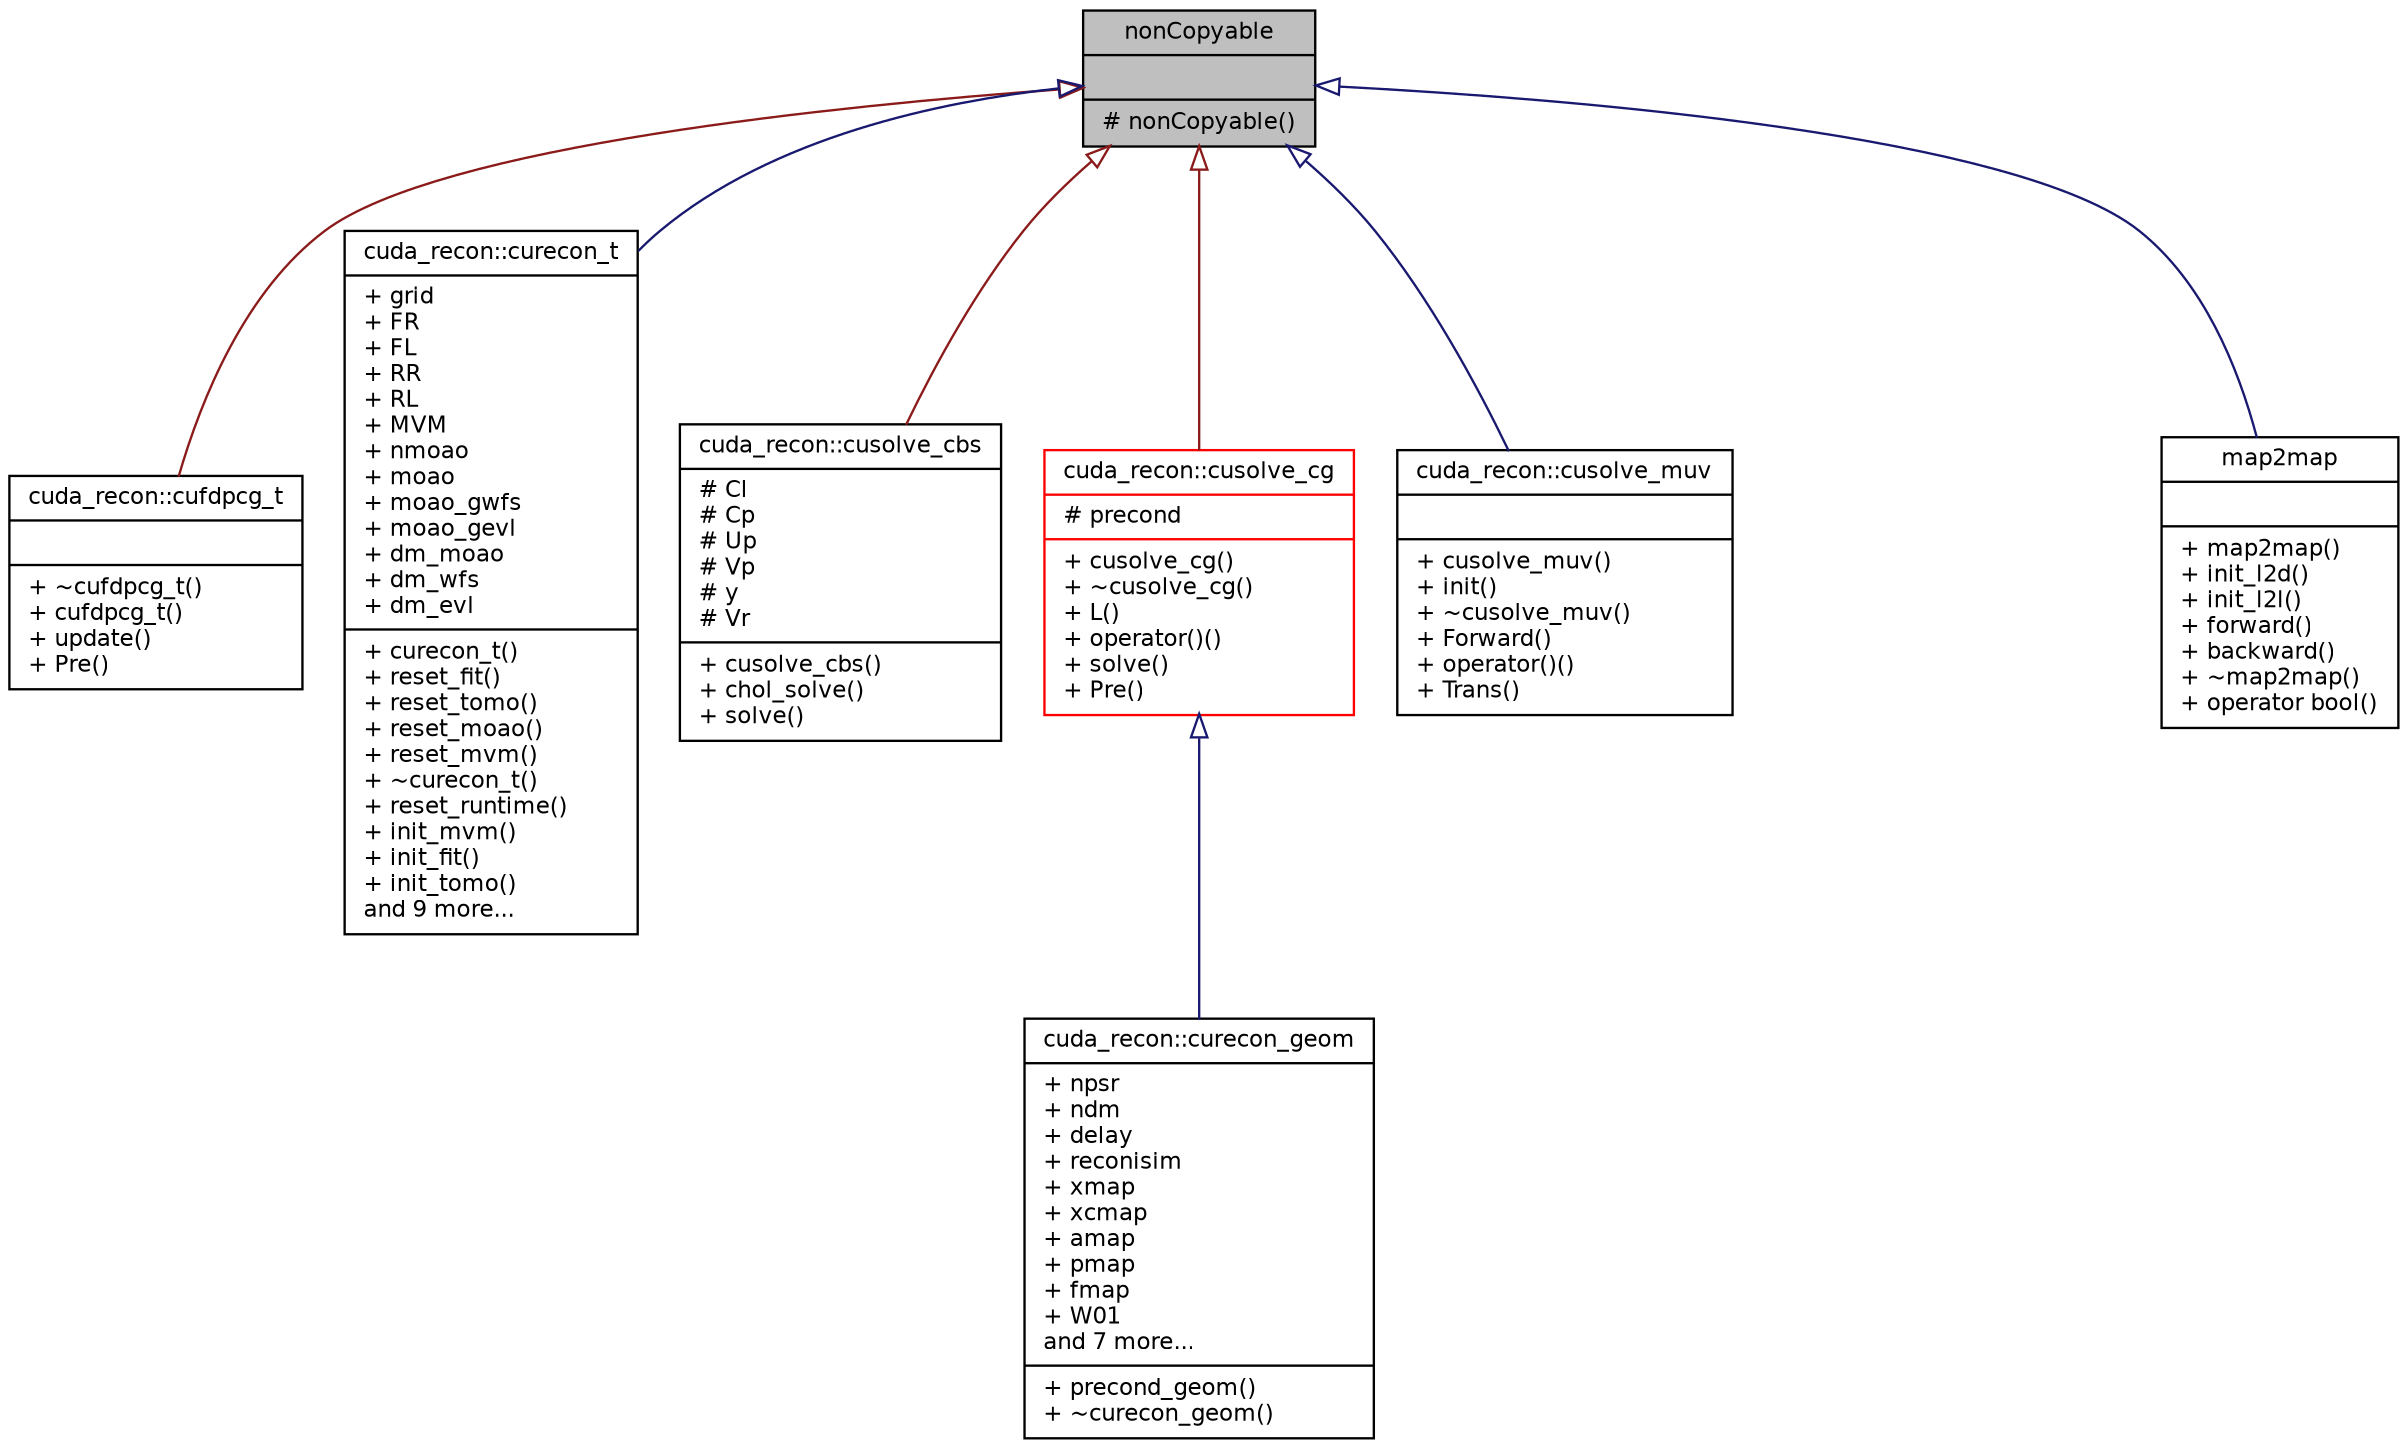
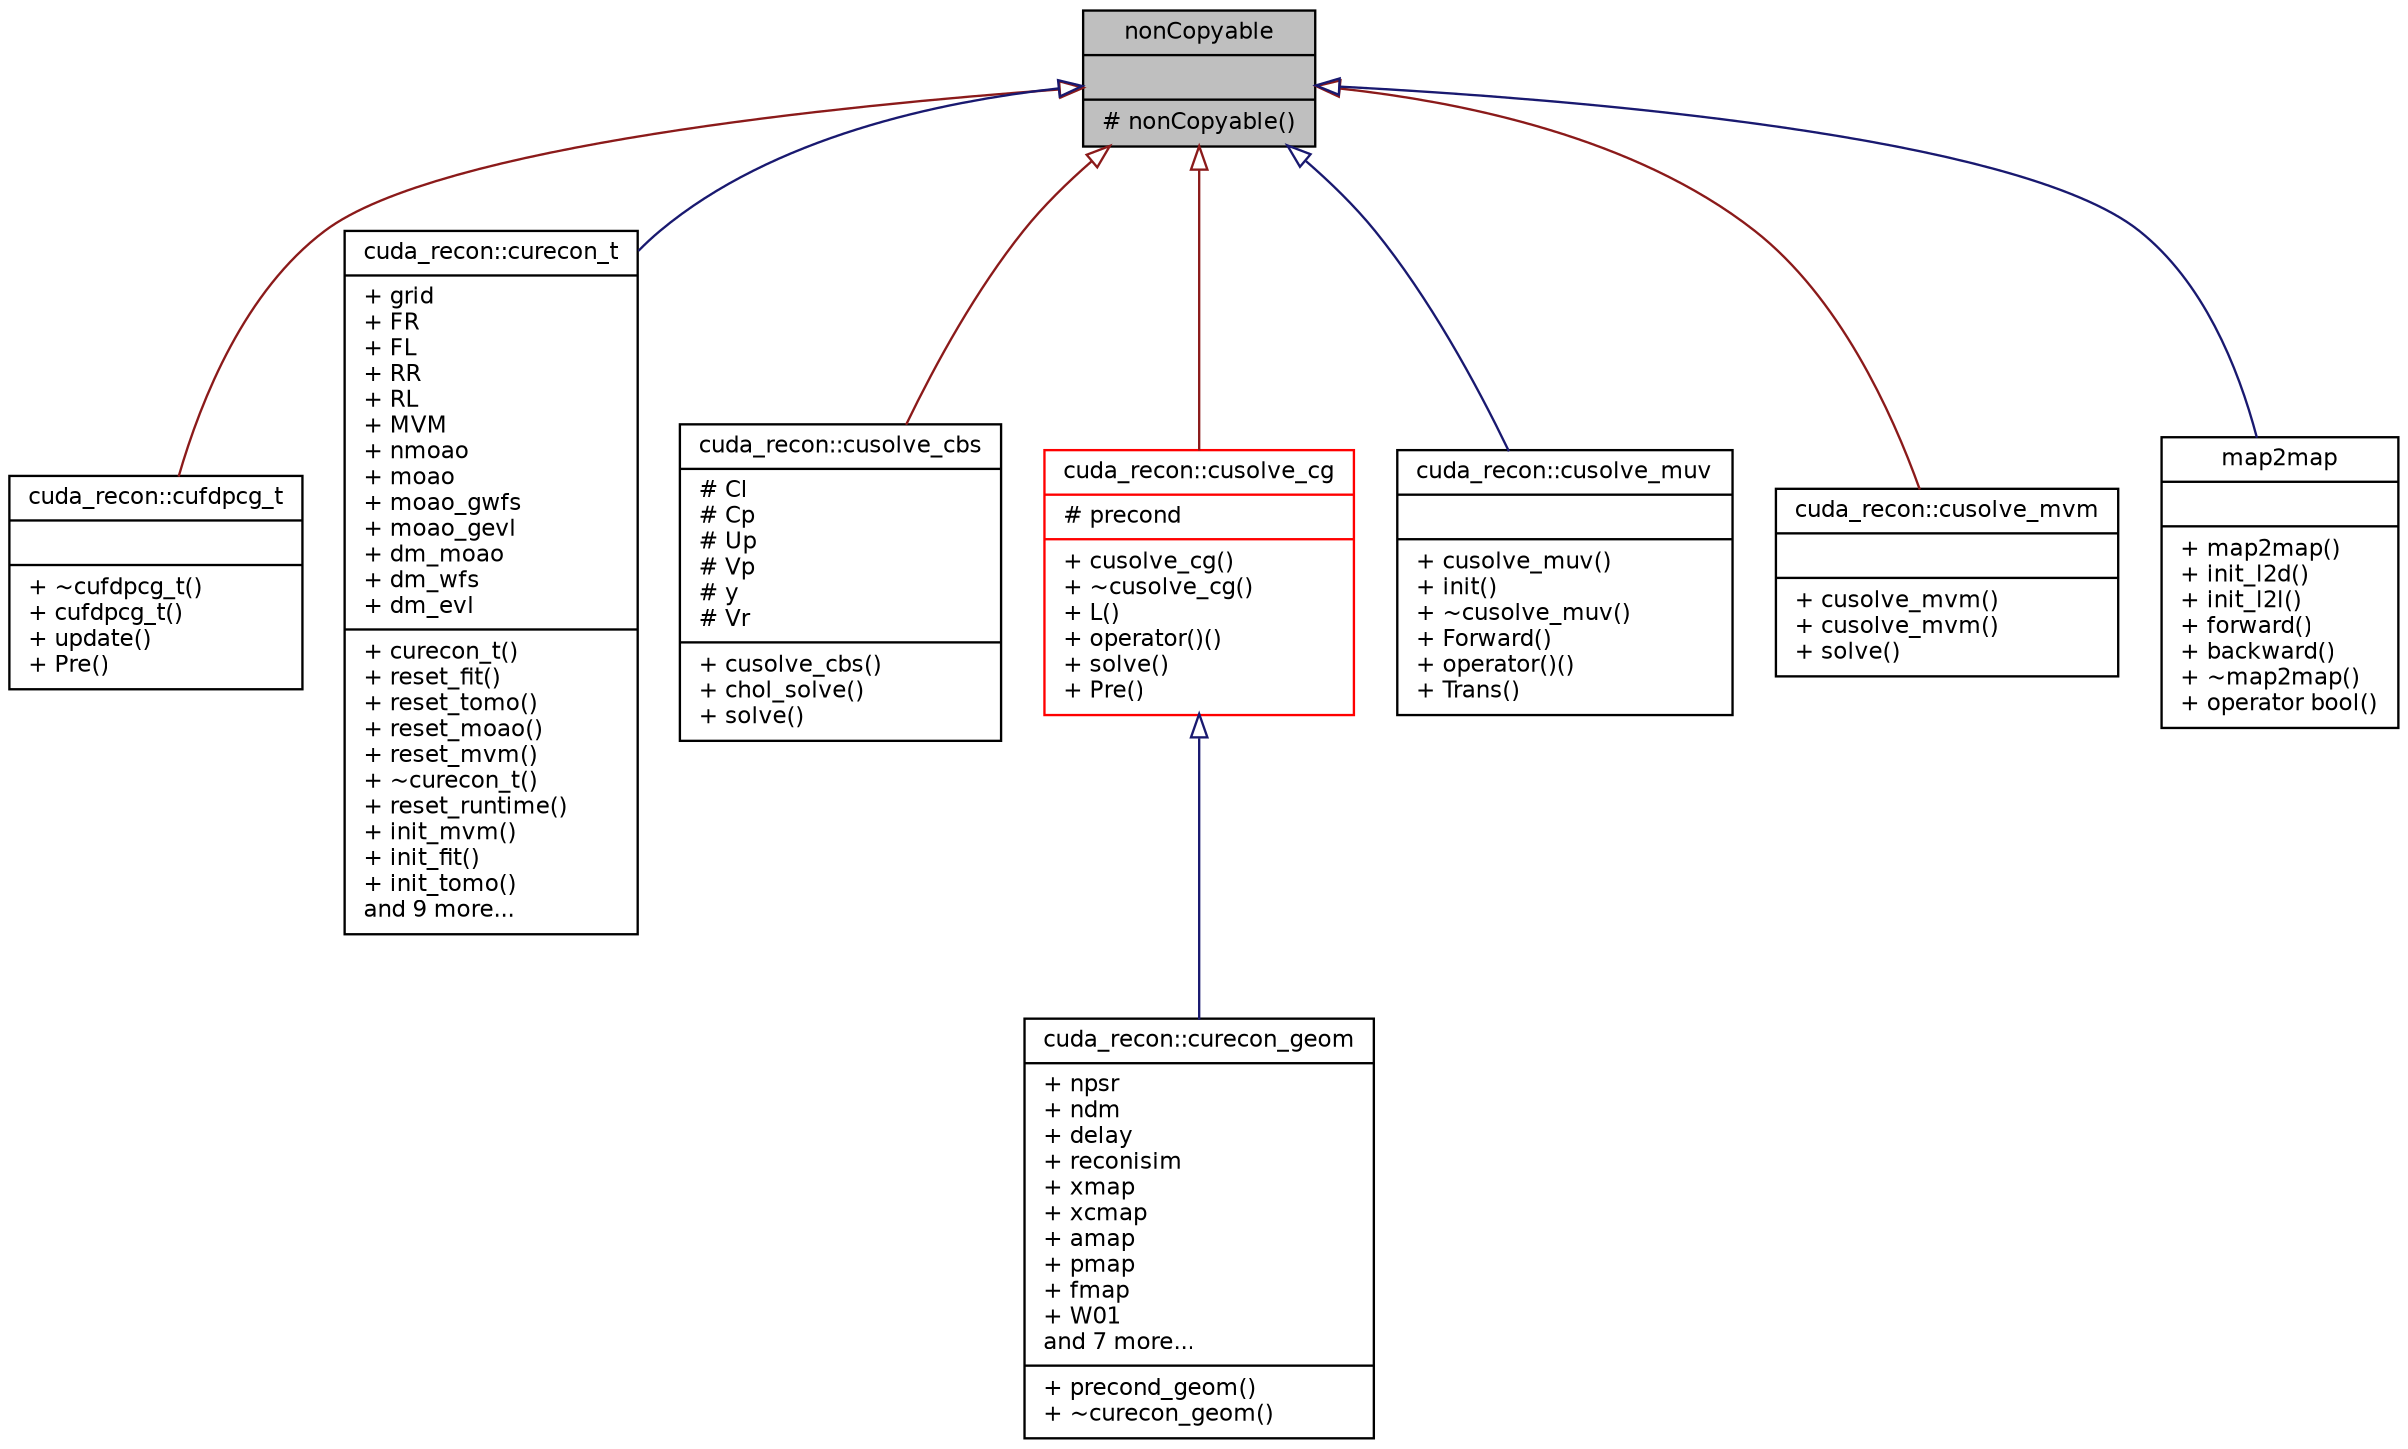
  digraph {
    node [color=black fontname=Helvetica fontsize=10 shape=record]
    edge [arrowtail=onormal color=firebrick4 dir=back fontname=Helvetica fontsize=10 labelfontname=Helvetica labelfontsize=10 style=solid]
    n1 [fillcolor=grey75 fontcolor=black height=0.2 label="{nonCopyable\n||# nonCopyable()\l}" style=filled width=0.4]
    n2 [height=0.2 label="{cuda_recon::cufdpcg_t\n||+ ~cufdpcg_t()\l+ cufdpcg_t()\l+ update()\l+ Pre()\l}" width=0.4]
    n3 [height=0.2 label="{cuda_recon::curecon_t\n|+ grid\l+ FR\l+ FL\l+ RR\l+ RL\l+ MVM\l+ nmoao\l+ moao\l+ moao_gwfs\l+ moao_gevl\l+ dm_moao\l+ dm_wfs\l+ dm_evl\l|+ curecon_t()\l+ reset_fit()\l+ reset_tomo()\l+ reset_moao()\l+ reset_mvm()\l+ ~curecon_t()\l+ reset_runtime()\l+ init_mvm()\l+ init_fit()\l+ init_tomo()\land 9 more...\l}" width=0.4]
    n4 [height=0.2 label="{cuda_recon::cusolve_cbs\n|# Cl\l# Cp\l# Up\l# Vp\l# y\l# Vr\l|+ cusolve_cbs()\l+ chol_solve()\l+ solve()\l}" width=0.4]
    n5 [color=red height=0.2 label="{cuda_recon::cusolve_cg\n|# precond\l|+ cusolve_cg()\l+ ~cusolve_cg()\l+ L()\l+ operator()()\l+ solve()\l+ Pre()\l}" width=0.4]
    n6 [height=0.2 label="{cuda_recon::cusolve_muv\n||+ cusolve_muv()\l+ init()\l+ ~cusolve_muv()\l+ Forward()\l+ operator()()\l+ Trans()\l}" width=0.4]
+   n7 [height=0.2 label="{cuda_recon::cusolve_mvm\n||+ cusolve_mvm()\l+ cusolve_mvm()\l+ solve()\l}" width=0.4]
    n8 [height=0.2 label="{map2map\n||+ map2map()\l+ init_l2d()\l+ init_l2l()\l+ forward()\l+ backward()\l+ ~map2map()\l+ operator bool()\l}" width=0.4]
    n9 [height=0.2 label="{cuda_recon::curecon_geom\n|+ npsr\l+ ndm\l+ delay\l+ reconisim\l+ xmap\l+ xcmap\l+ amap\l+ pmap\l+ fmap\l+ W01\land 7 more...\l|+ precond_geom()\l+ ~curecon_geom()\l}" width=0.4]
    n1 -> n2
    n1 -> n3 [color=midnightblue]
    n1 -> n4
    n1 -> n5
    n1 -> n6 [color=midnightblue]
+   n1 -> n7
    n1 -> n8 [color=midnightblue]
    n5 -> n9 [color=midnightblue]
  }
